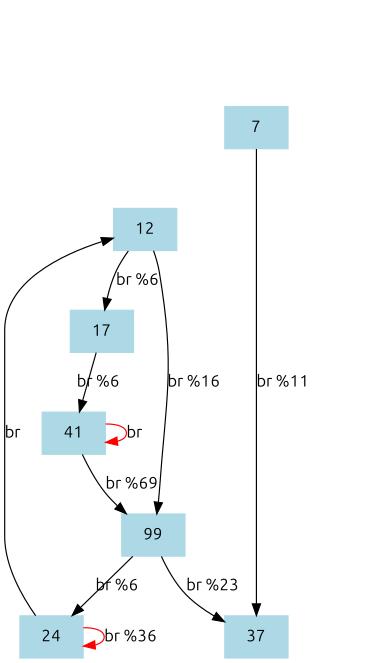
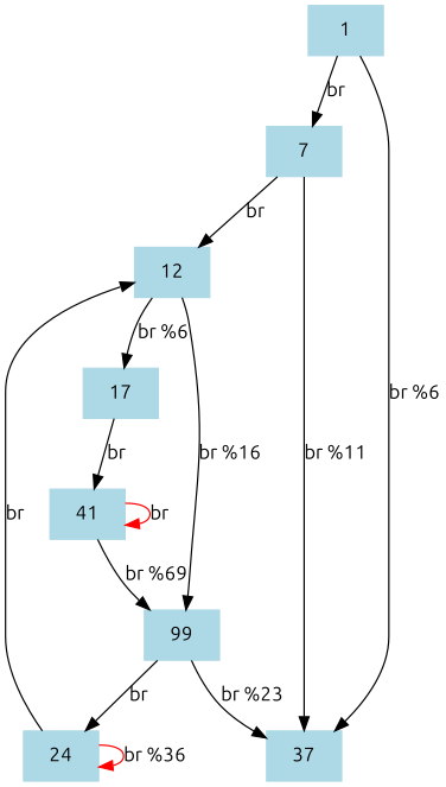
  digraph {
    fontname=Ubuntu
    node [color=lightblue fontname=Ubuntu shape=box style=filled]
    edge [fontname=Ubuntu]
+   n1 [label=1]
    n2 [label=7]
    n3 [label=37]
    n4 [label=12]
    n5 [label=17]
    n6 [label=99]
    n7 [label=41]
    n8 [label=24]
+   n1 -> n2 [label=br]
+   n1 -> n3 [label="br %6"]
    n2 -> n3 [label="br %11"]
+   n2 -> n4 [label=br]
    n4 -> n5 [label="br %6"]
    n4 -> n6 [label="br %16"]
-   n5 -> n7 [label="br %6"]
+   n5 -> n7 [label=br]
    n6 -> n3 [label="br %23"]
-   n6 -> n8 [label="br %6"]
+   n6 -> n8 [label=br]
    n7 -> n6 [label="br %69"]
    n7 -> n7 [color=red label=br]
    n8 -> n4 [label=br]
    n8 -> n8 [color=red label="br %36"]
  }
